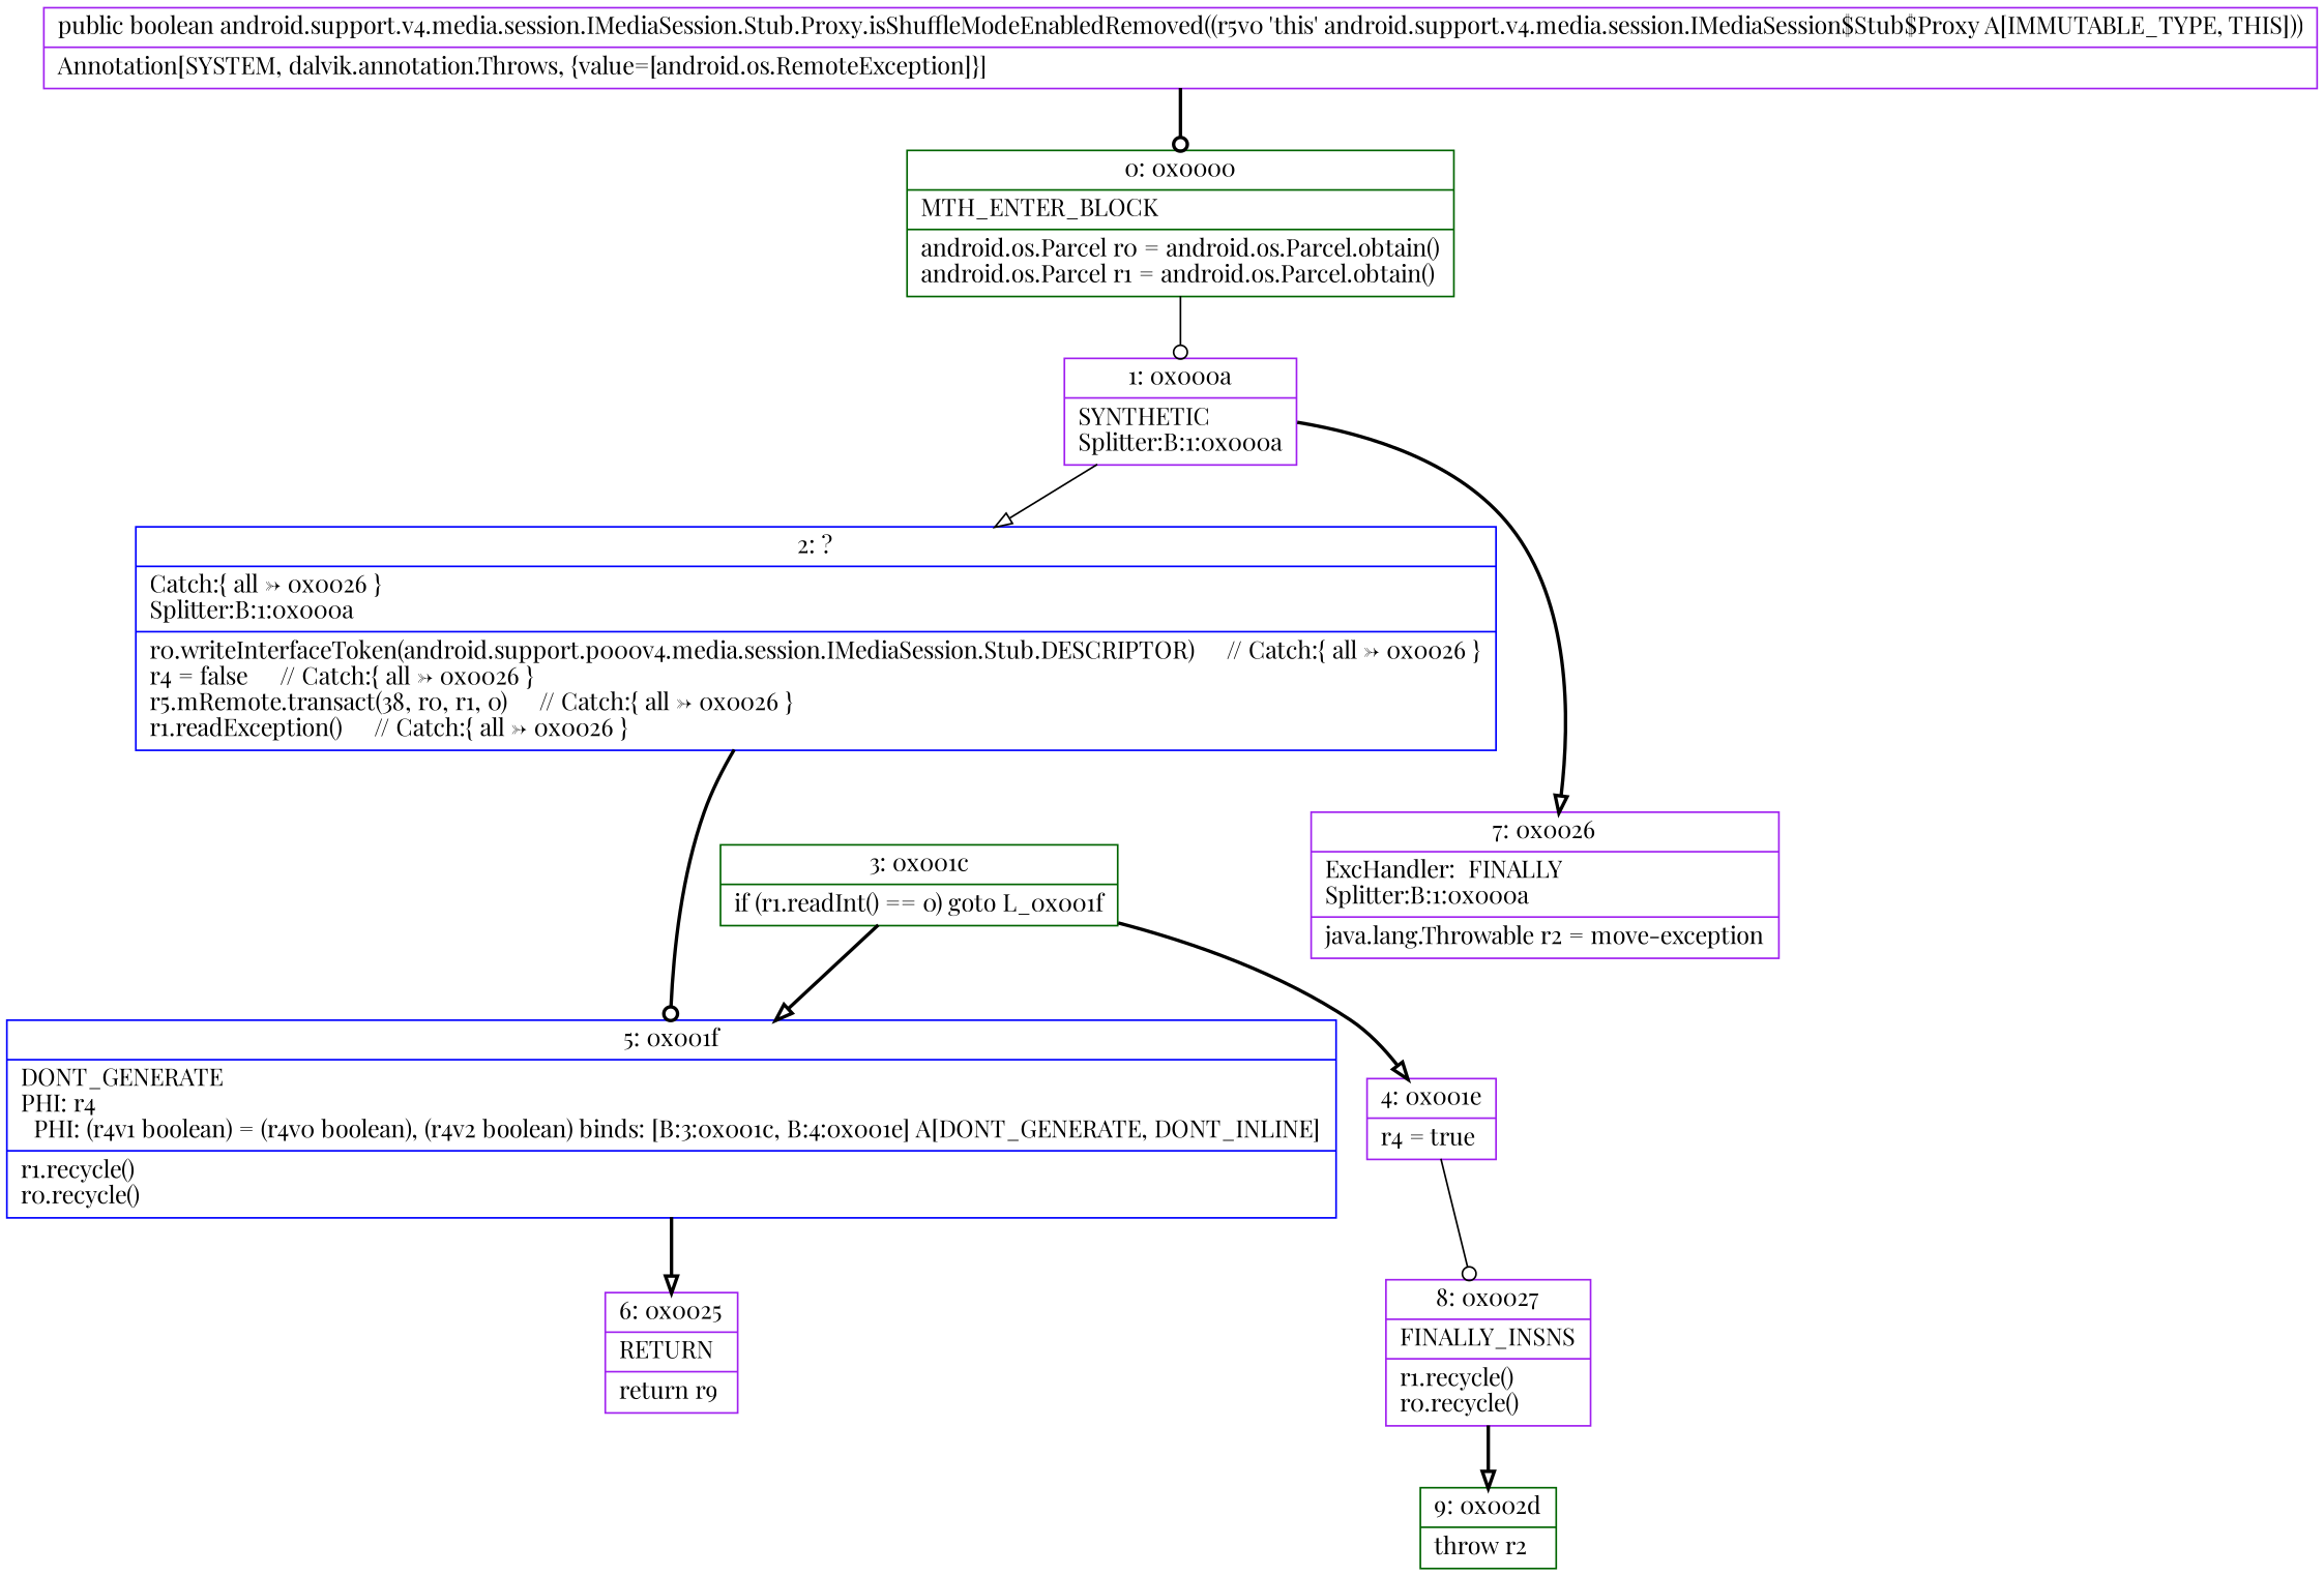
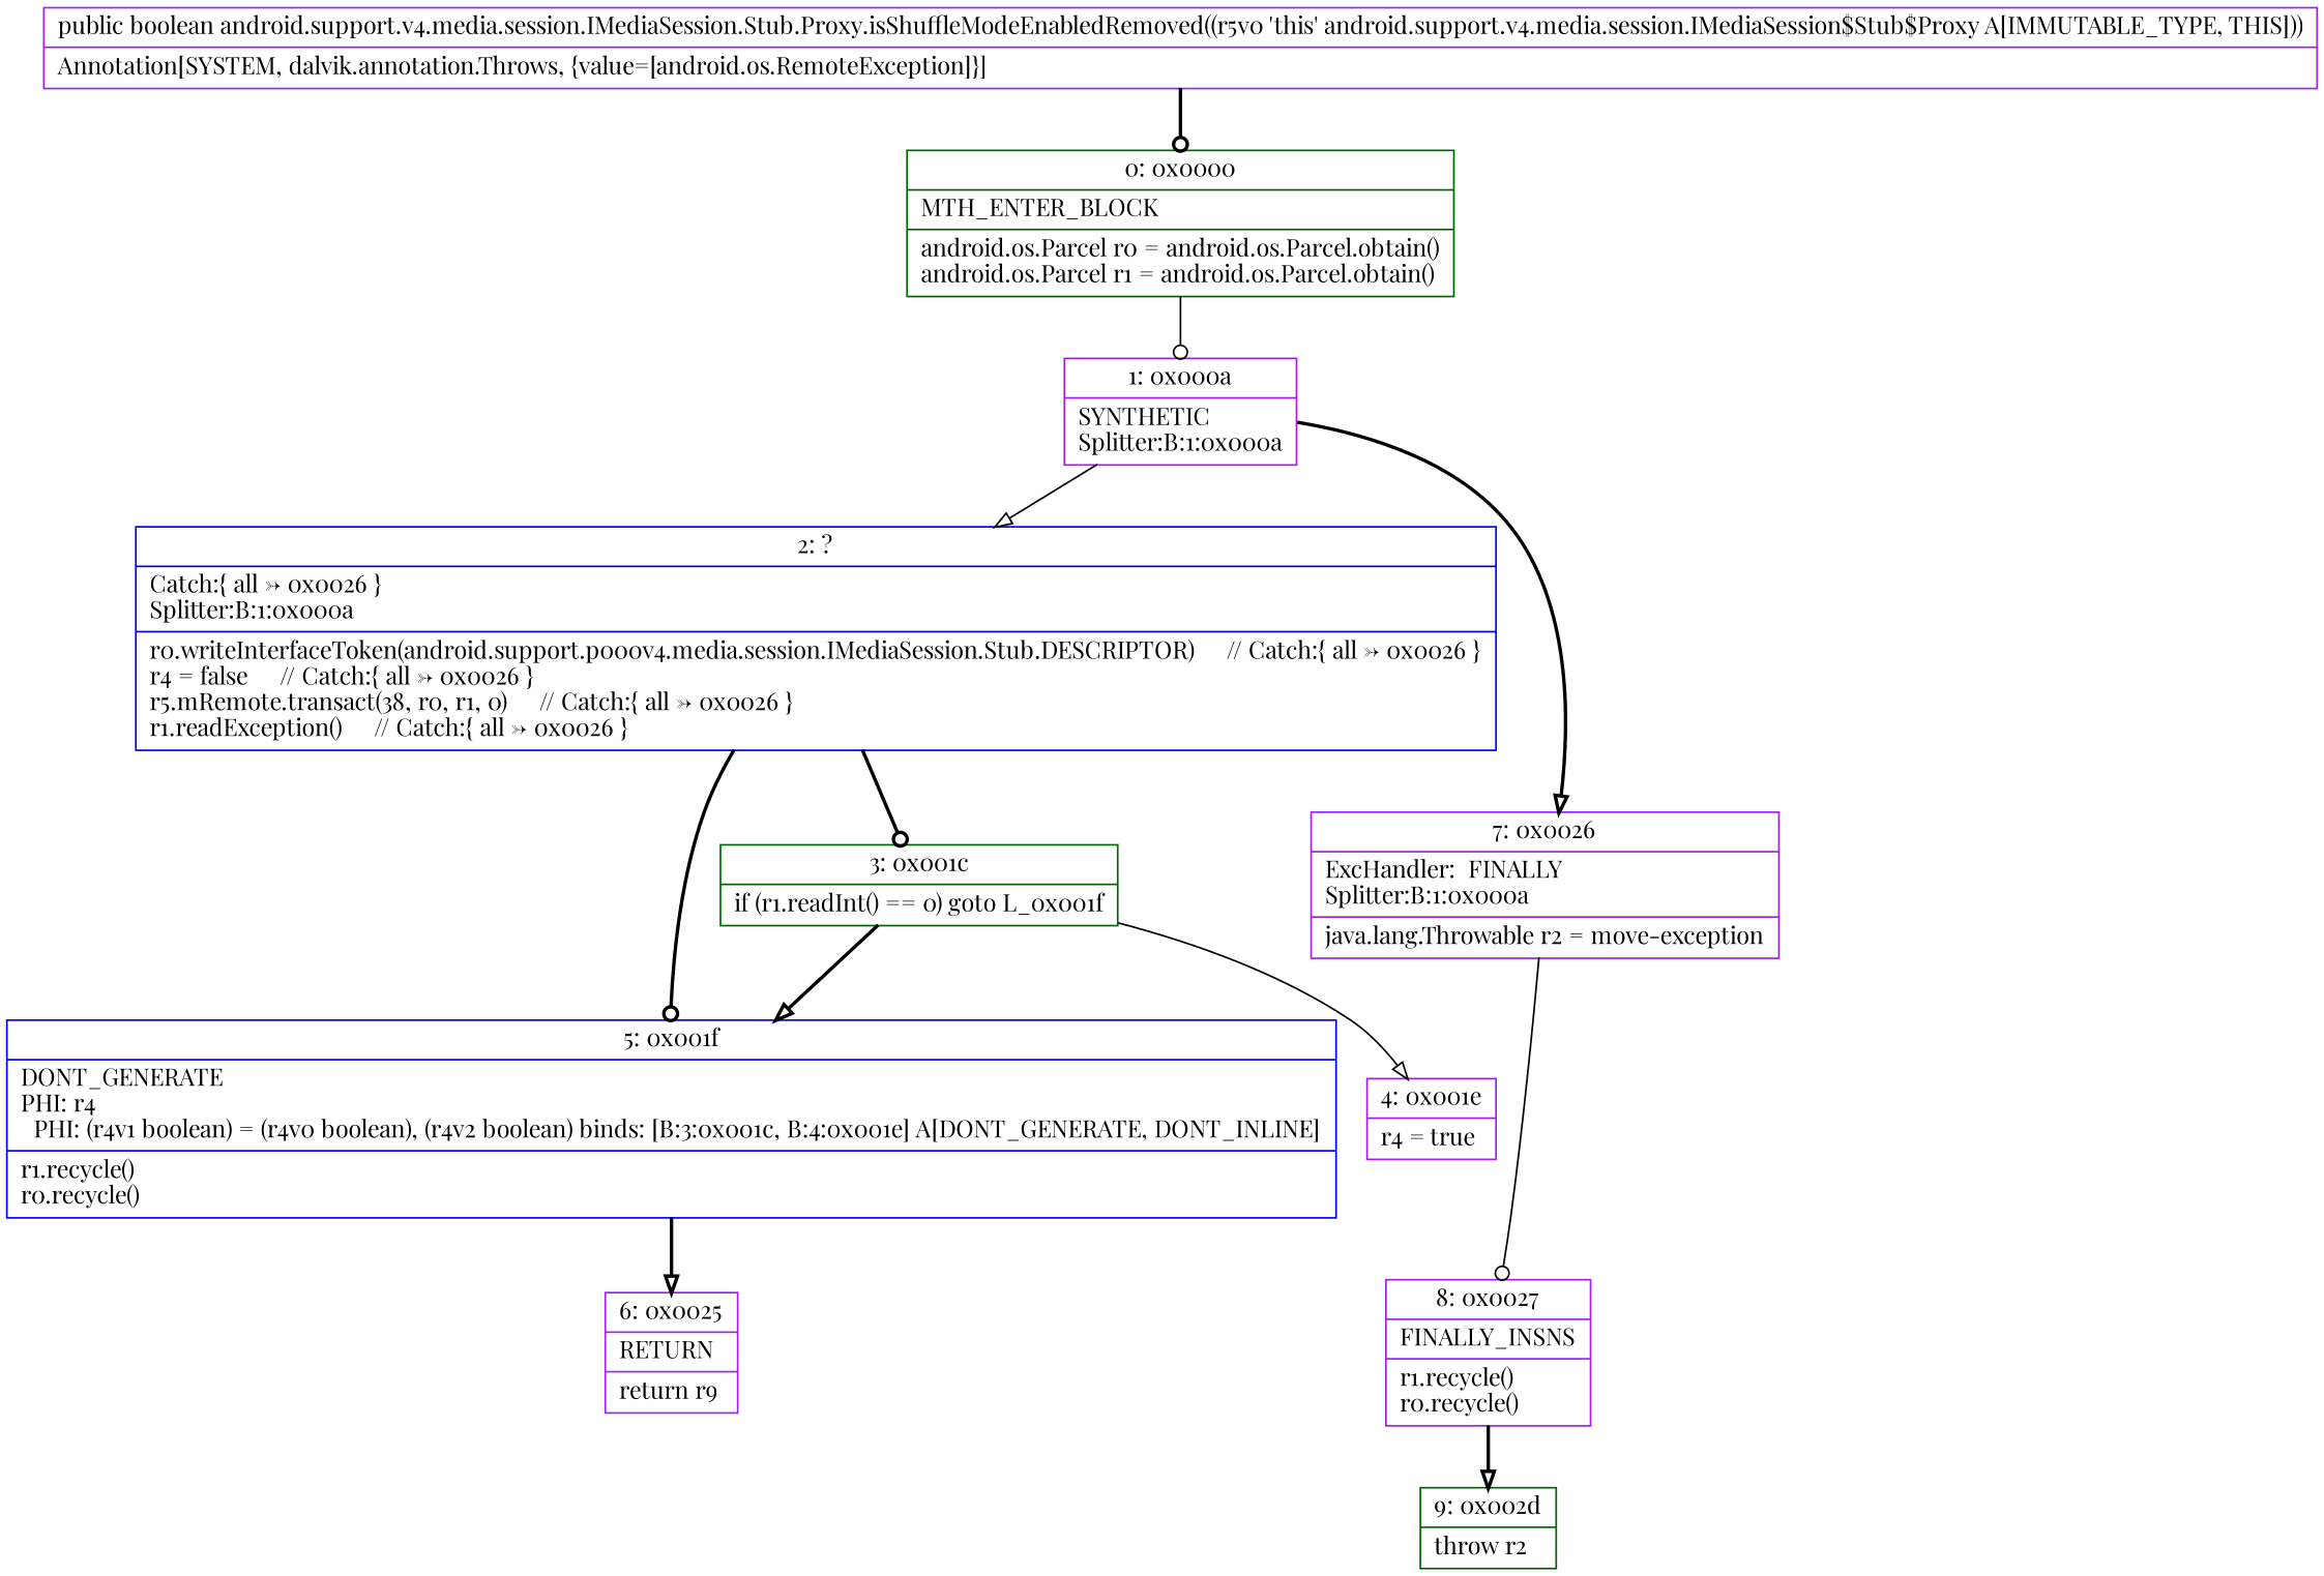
  digraph {
    fontname="Playfair Display"
    node [color=purple fontname="Playfair Display" shape=record]
    edge [arrowhead=onormal fontname="Playfair Display" style=bold]
    n1 [color=darkgreen label="{0\:\ 0x0000|MTH_ENTER_BLOCK\l|android.os.Parcel r0 = android.os.Parcel.obtain()\landroid.os.Parcel r1 = android.os.Parcel.obtain()\l}"]
    n2 [label="{1\:\ 0x000a|SYNTHETIC\lSplitter:B:1:0x000a\l}"]
    n3 [color=blue label="{2\:\ ?|Catch:\{ all \-\> 0x0026 \}\lSplitter:B:1:0x000a\l|r0.writeInterfaceToken(android.support.p000v4.media.session.IMediaSession.Stub.DESCRIPTOR)     \/\/ Catch:\{ all \-\> 0x0026 \}\lr4 = false     \/\/ Catch:\{ all \-\> 0x0026 \}\lr5.mRemote.transact(38, r0, r1, 0)     \/\/ Catch:\{ all \-\> 0x0026 \}\lr1.readException()     \/\/ Catch:\{ all \-\> 0x0026 \}\l}"]
    n4 [label="{7\:\ 0x0026|ExcHandler:  FINALLY\lSplitter:B:1:0x000a\l|java.lang.Throwable r2 = move\-exception\l}"]
    n5 [color=darkgreen label="{3\:\ 0x001c|if (r1.readInt() == 0) goto L_0x001f\l}"]
    n6 [color=blue label="{5\:\ 0x001f|DONT_GENERATE\lPHI: r4 \l  PHI: (r4v1 boolean) = (r4v0 boolean), (r4v2 boolean) binds: [B:3:0x001c, B:4:0x001e] A[DONT_GENERATE, DONT_INLINE]\l|r1.recycle()\lr0.recycle()\l}"]
    n7 [label="{8\:\ 0x0027|FINALLY_INSNS\l|r1.recycle()\lr0.recycle()\l}"]
    n8 [label="{4\:\ 0x001e|r4 = true\l}"]
    n9 [label="{6\:\ 0x0025|RETURN\l|return r9\l}"]
    n10 [color=darkgreen label="{9\:\ 0x002d|throw r2\l}"]
    n11 [label="{public boolean android.support.v4.media.session.IMediaSession.Stub.Proxy.isShuffleModeEnabledRemoved((r5v0 'this' android.support.v4.media.session.IMediaSession$Stub$Proxy A[IMMUTABLE_TYPE, THIS]))  | Annotation[SYSTEM, dalvik.annotation.Throws, \{value=[android.os.RemoteException]\}]\l}"]
    n1 -> n2 [arrowhead=odot style=solid]
    n2 -> n3 [style=solid]
    n2 -> n4
+   n3 -> n5 [arrowhead=odot]
    n3 -> n6 [arrowhead=odot]
-   n8 -> n7 [arrowhead=odot style=solid]
+   n4 -> n7 [arrowhead=odot style=solid]
    n5 -> n6
-   n5 -> n8
+   n5 -> n8 [style=solid]
    n6 -> n9
    n7 -> n10
    n11 -> n1 [arrowhead=odot]
  }
